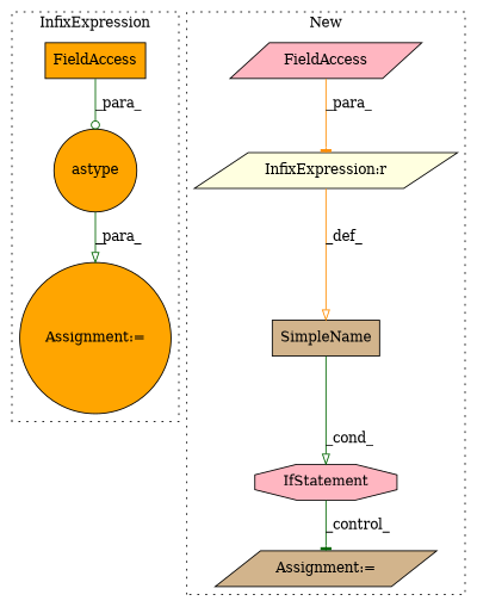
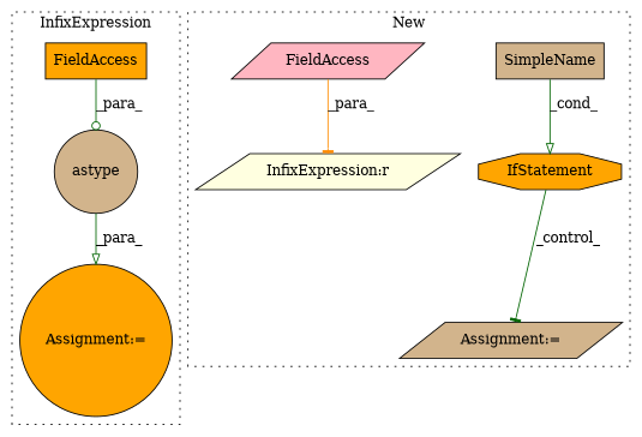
  digraph {
    node [a=7 fillcolor=tan l=1 shape=parallelogram style=filled]
    edge [arrowhead=onormal color=darkgreen]
-   n1 [a=32 fillcolor=orange l="7,1" label=astype s="289,307" shape=circle]
+   n1 [a=32 l="7,1" label=astype s="289,307" shape=circle]
    n2 [fillcolor=orange label="Assignment:=" s=282 shape=circle]
    n3 [a=22 fillcolor=orange l=11 label=FieldAccess s=296 shape=box]
-   n4 [a=25 fillcolor=lightpink l="4,2" label=IfStatement s="656,721" shape=octagon]
+   n4 [a=25 fillcolor=orange l="4,2" label=IfStatement s="656,721" shape=octagon]
    n5 [a=27 fillcolor=lightyellow l=4 label="InfixExpression:r" s=671]
    n6 [label="Assignment:=" s=739]
    n7 [a=42 label=SimpleName shape=box l=""]
    n8 [a=22 fillcolor=lightpink l=10 label=FieldAccess s=661]
    subgraph cluster_1 {
      label=InfixExpression
      style=dotted
      n1
      n2
      n3
    }
    subgraph cluster_2 {
      label=New
      style=dotted
      n4
      n5
      n6
      n7
      n8
    }
    n1 -> n2 [label=_para_]
    n3 -> n1 [arrowhead=odot label=_para_]
    n4 -> n6 [arrowhead=tee label=_control_]
-   n5 -> n7 [color=darkorange label=_def_]
    n7 -> n4 [label=_cond_]
    n8 -> n5 [arrowhead=tee color=darkorange label=_para_]
  }
